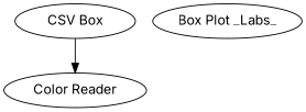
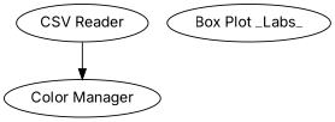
  digraph {
    rankdir=TB
    fontname=Inter
    node [fontname=Inter]
-   n1 [label="CSV Box"]
-   n2 [label="Color Reader"]
+   n1 [label="CSV Reader"]
+   n2 [label="Color Manager"]
    n3 [label="Box Plot _Labs_"]
    n1 -> n2 [fontname=Inter]
  }
